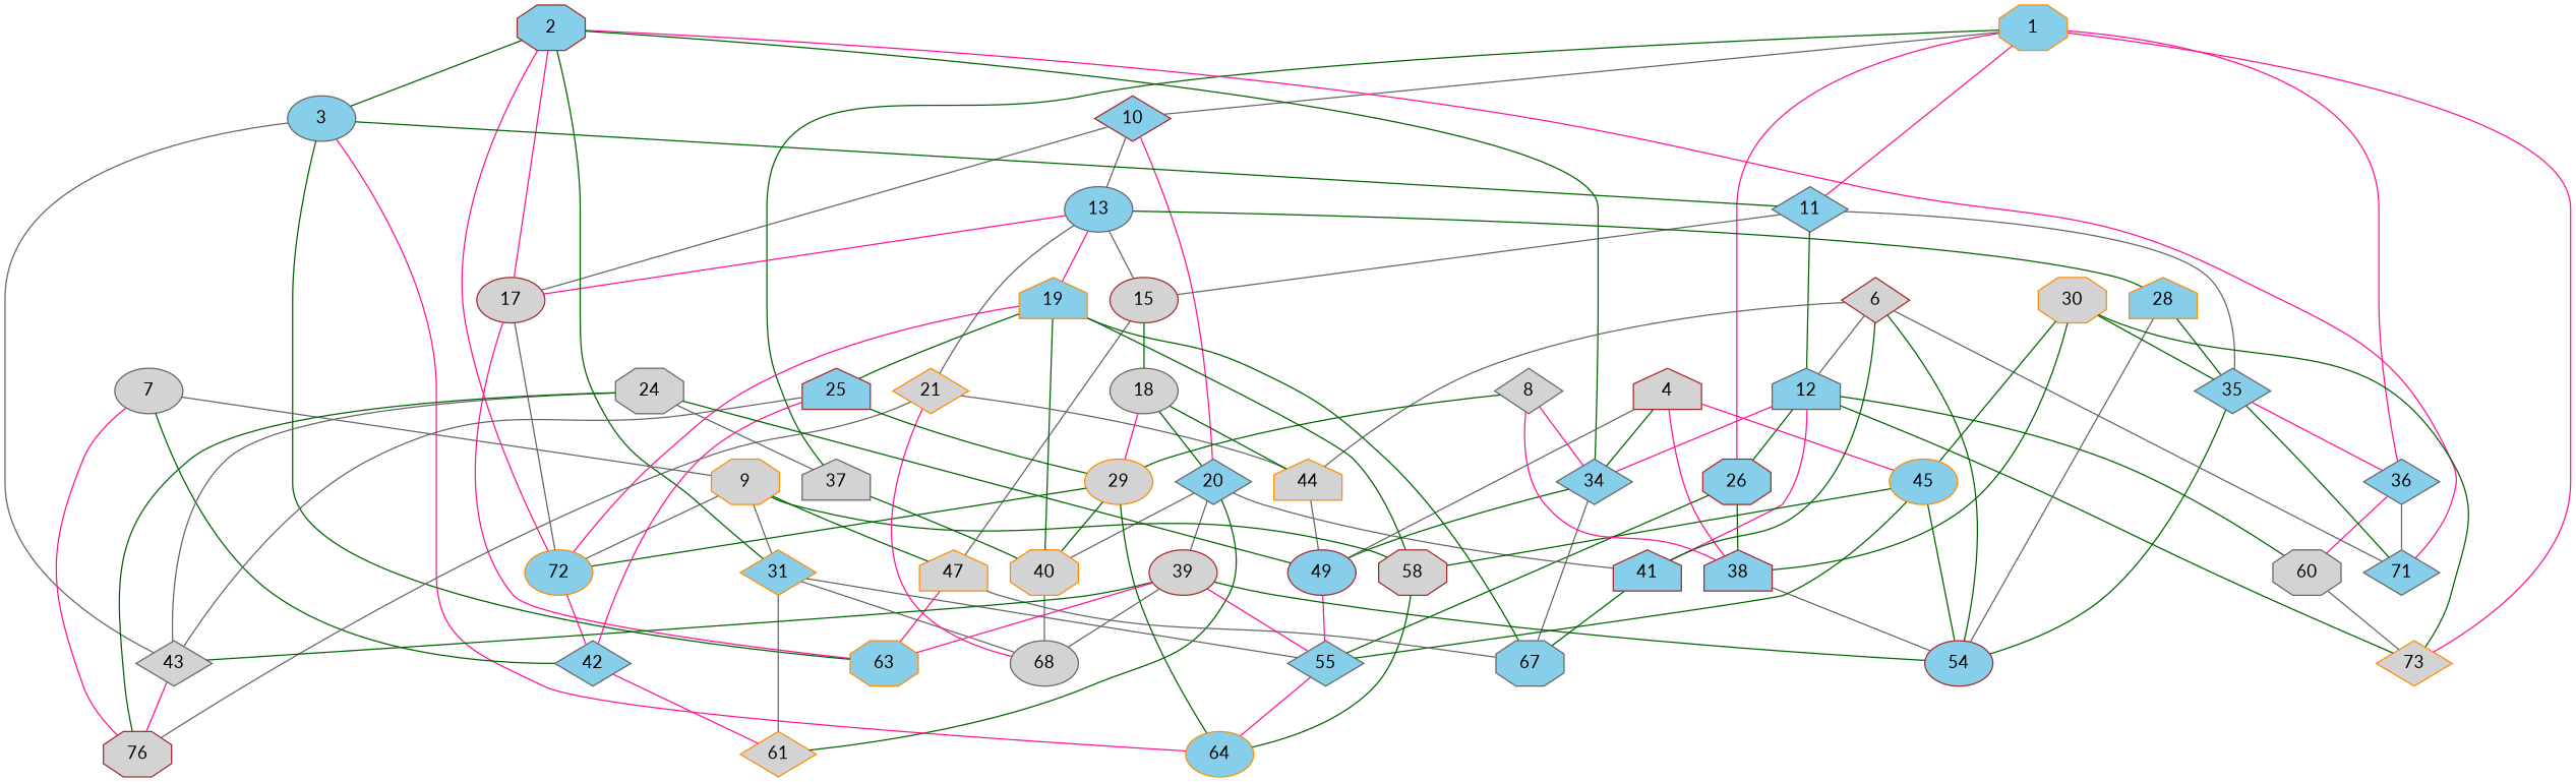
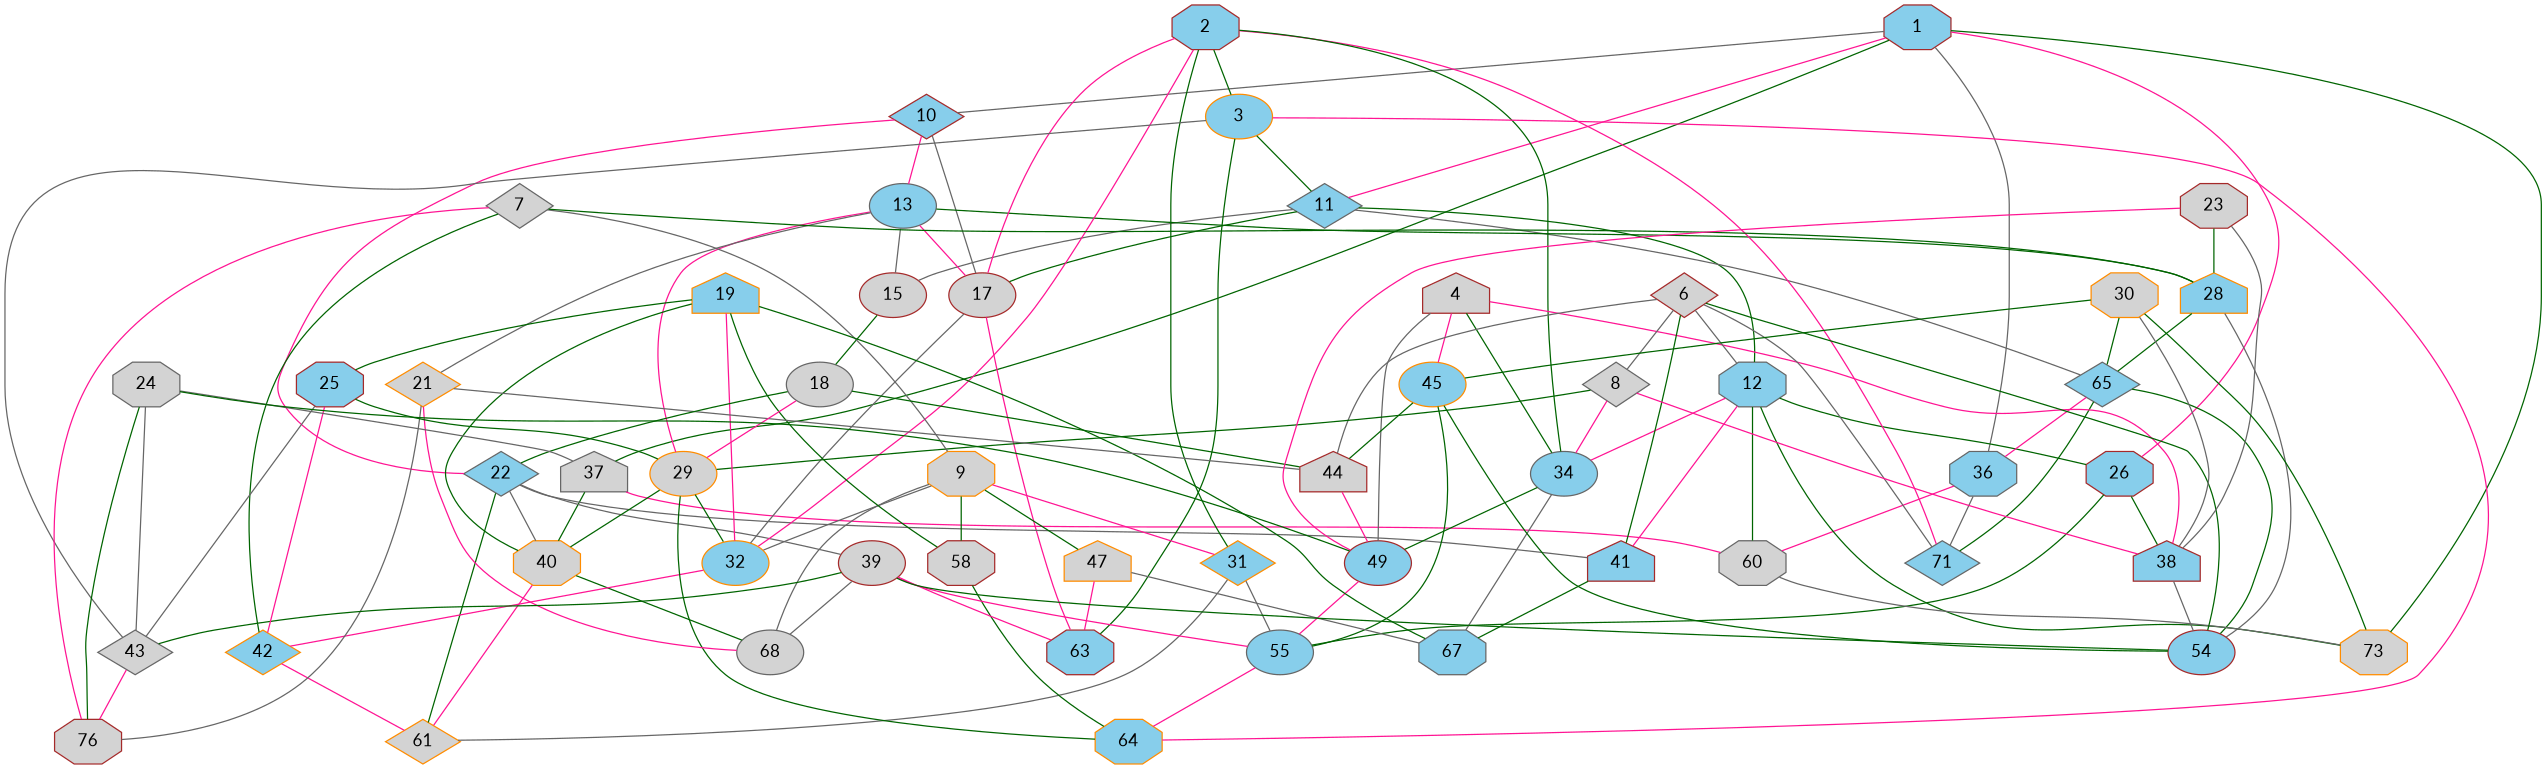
  graph {
    fontname=Lato
    node [color=gray40 fillcolor=skyblue fontname=Lato shape=diamond style=filled]
    edge [color=darkgreen fontname=Lato]
-   1 [color=darkorange shape=octagon super="+14"]
+   1 [color=brown shape=octagon super="+14"]
    10 [color=brown]
    11 [super="+46"]
    26 [color=brown shape=octagon]
-   36
+   36 [shape=octagon]
    37 [fillcolor=lightgrey shape=house]
-   73 [color=darkorange fillcolor=lightgrey]
+   73 [color=darkorange fillcolor=lightgrey shape=octagon]
    17 [color=brown fillcolor=lightgrey shape=ellipse super="+59"]
    13 [shape=ellipse super="+57"]
-   22 [super="+51" label=20]
-   12 [shape=house super="+33"]
+   22 [super="+51"]
+   12 [shape=octagon super="+33"]
    15 [color=brown fillcolor=lightgrey shape=ellipse]
-   35 [super="+53"]
+   35 [super="+53" label=65]
    38 [color=brown shape=house super="+50"]
-   55 [super="+72"]
+   55 [shape=ellipse super="+72"]
    71
    60 [fillcolor=lightgrey shape=octagon]
    40 [color=darkorange fillcolor=lightgrey shape=octagon super="+75"]
    2 [color=brown shape=octagon super="+5"]
-   3 [shape=ellipse super="+27"]
+   3 [color=darkorange shape=ellipse super="+27"]
    31 [color=darkorange]
-   32 [color=darkorange shape=ellipse super="+70" label=72]
-   34 [super="+48"]
+   32 [color=darkorange shape=ellipse super="+70"]
+   34 [shape=ellipse super="+48"]
    43 [fillcolor=lightgrey super="+65"]
-   63 [color=darkorange shape=octagon]
-   64 [color=darkorange shape=ellipse]
+   63 [color=brown shape=octagon]
+   64 [color=darkorange shape=octagon]
    61 [color=darkorange fillcolor=lightgrey]
-   42
+   42 [color=darkorange]
    49 [color=brown shape=ellipse super="+56"]
    67 [shape=octagon]
    76 [color=brown fillcolor=lightgrey shape=octagon]
    4 [color=brown fillcolor=lightgrey shape=house]
    45 [color=darkorange shape=ellipse super="+52"]
    54 [color=brown shape=ellipse super="+62"]
    58 [color=brown fillcolor=lightgrey shape=octagon]
    6 [color=brown fillcolor=lightgrey super="+74"]
    8 [fillcolor=lightgrey]
    41 [color=brown shape=house]
-   44 [color=darkorange fillcolor=lightgrey shape=house]
+   44 [color=brown fillcolor=lightgrey shape=house]
    29 [color=darkorange fillcolor=lightgrey shape=ellipse super="+66"]
    9 [color=darkorange fillcolor=lightgrey shape=octagon super="+16"]
    47 [color=darkorange fillcolor=lightgrey shape=house]
    68 [fillcolor=lightgrey shape=ellipse]
-   7 [fillcolor=lightgrey shape=ellipse]
+   7 [fillcolor=lightgrey]
    28 [color=darkorange shape=house]
    19 [color=darkorange shape=house super="+20"]
    21 [color=darkorange fillcolor=lightgrey]
    39 [color=brown fillcolor=lightgrey shape=ellipse super="+69"]
    18 [fillcolor=lightgrey shape=ellipse]
-   25 [color=brown shape=house]
+   25 [color=brown shape=octagon]
+   23 [color=brown fillcolor=lightgrey shape=octagon]
    24 [fillcolor=lightgrey shape=octagon]
    30 [color=darkorange fillcolor=lightgrey shape=octagon]
    1 -- 10 [color=gray40]
    1 -- 11 [color=deeppink]
    1 -- 26 [color=deeppink]
-   1 -- 36 [color=deeppink]
+   1 -- 36 [color=gray40]
    1 -- 37
-   1 -- 73 [color=deeppink]
+   1 -- 73
    10 -- 17 [color=gray40]
-   10 -- 13 [color=gray40]
+   10 -- 13 [color=deeppink]
    10 -- 22 [color=deeppink]
+   11 -- 17
    11 -- 12
    11 -- 15 [color=gray40]
    11 -- 35 [color=gray40]
    26 -- 38
    26 -- 55
    36 -- 71 [color=gray40]
    36 -- 60 [color=deeppink]
+   37 -- 60 [color=deeppink]
    37 -- 40
    17 -- 32 [color=gray40]
    17 -- 63 [color=deeppink]
    13 -- 17 [color=deeppink]
    13 -- 15 [color=gray40]
    13 -- 28
-   13 -- 19 [color=deeppink]
+   13 -- 29 [color=deeppink]
    13 -- 21 [color=gray40]
    22 -- 40 [color=gray40]
    22 -- 61
    22 -- 41 [color=gray40]
    22 -- 39 [color=gray40]
    12 -- 26
    12 -- 73
    12 -- 60
    12 -- 34 [color=deeppink]
    12 -- 41 [color=deeppink]
-   15 -- 47 [color=gray40]
    15 -- 18
    35 -- 36 [color=deeppink]
    35 -- 71
    35 -- 54
    38 -- 54 [color=gray40]
    55 -- 64 [color=deeppink]
    60 -- 73 [color=gray40]
-   40 -- 68 [color=gray40]
+   40 -- 61 [color=deeppink]
+   40 -- 68
    2 -- 17 [color=deeppink]
    2 -- 71 [color=deeppink]
    2 -- 3
    2 -- 31
    2 -- 32 [color=deeppink]
    2 -- 34
    3 -- 11
    3 -- 43 [color=gray40 weight=2]
    3 -- 63
    3 -- 64 [color=deeppink]
    31 -- 55 [color=gray40]
    31 -- 61 [color=gray40]
    32 -- 42 [color=deeppink]
    34 -- 49
    34 -- 67 [color=gray40]
    43 -- 76 [color=deeppink]
    42 -- 61 [color=deeppink]
    49 -- 55 [color=deeppink]
    4 -- 38 [color=deeppink]
    4 -- 34
    4 -- 49 [color=gray40]
    4 -- 45 [color=deeppink]
    45 -- 55
    45 -- 54
-   45 -- 58
+   45 -- 44
    58 -- 64
    6 -- 12 [color=gray40]
    6 -- 71 [color=gray40]
    6 -- 54
+   6 -- 8 [color=gray40]
    6 -- 41
    6 -- 44 [color=gray40]
    8 -- 38 [color=deeppink]
    8 -- 34 [color=deeppink]
    8 -- 29
    41 -- 67
-   44 -- 49 [color=gray40]
+   44 -- 49 [color=deeppink]
    29 -- 40
    29 -- 32
    29 -- 64
-   9 -- 31 [color=gray40]
+   9 -- 31 [color=deeppink]
    9 -- 32 [color=gray40]
    9 -- 58
    9 -- 47
-   31 -- 68 [color=gray40]
+   9 -- 68 [color=gray40]
    47 -- 63 [color=deeppink]
    47 -- 67 [color=gray40]
    7 -- 42
    7 -- 76 [color=deeppink]
    7 -- 9 [color=gray40]
+   7 -- 28
    28 -- 35
    28 -- 54 [color=gray40]
    19 -- 40
    19 -- 32 [color=deeppink]
    19 -- 67
    19 -- 58
    19 -- 25
    21 -- 76 [color=gray40]
    21 -- 44 [color=gray40]
    21 -- 68 [color=deeppink]
    39 -- 55 [color=deeppink]
    39 -- 43
    39 -- 63 [color=deeppink]
    39 -- 54
    39 -- 68 [color=gray40]
    18 -- 22
    18 -- 44
    18 -- 29 [color=deeppink]
    25 -- 43 [color=gray40]
    25 -- 42 [color=deeppink]
    25 -- 29
+   23 -- 38 [color=gray40]
+   23 -- 49 [color=deeppink]
+   23 -- 28
    24 -- 37 [color=gray40]
    24 -- 43 [color=gray40]
    24 -- 49
    24 -- 76
    30 -- 73
    30 -- 35
-   30 -- 38
+   30 -- 38 [color=gray40]
    30 -- 45
  }
